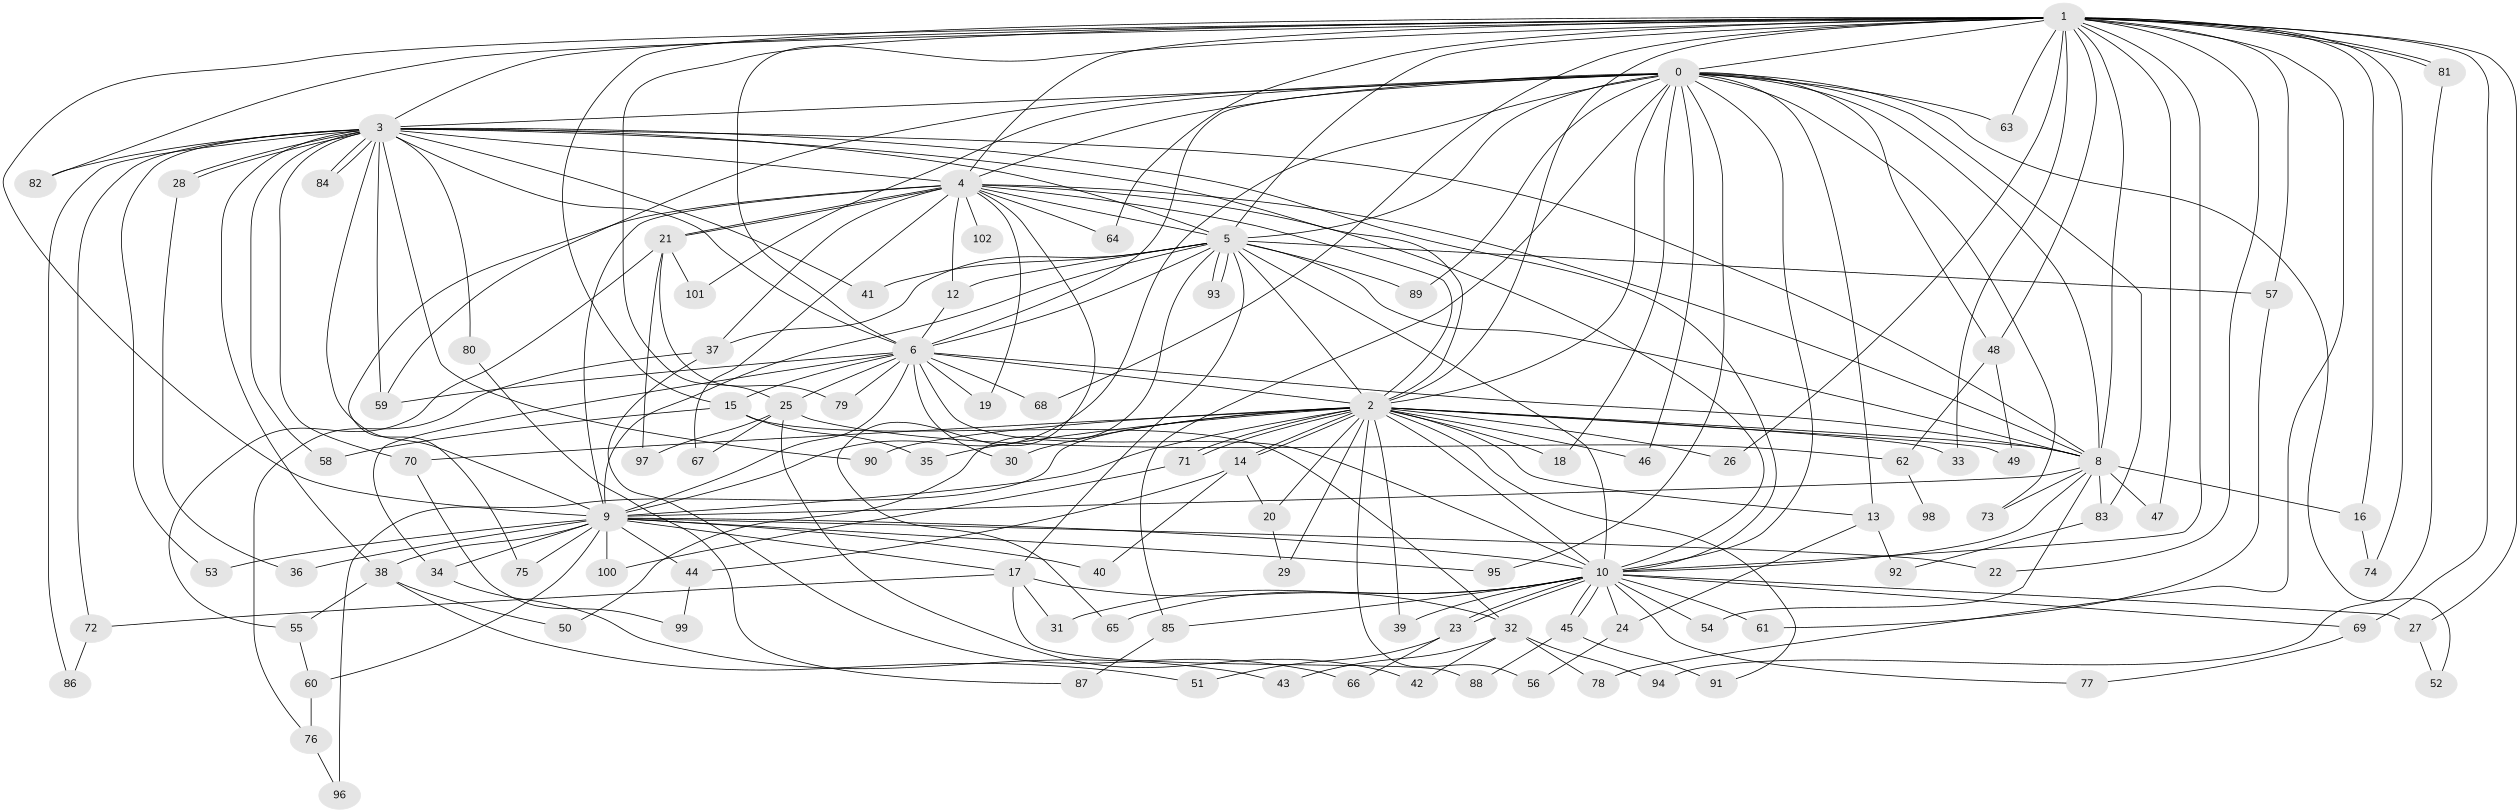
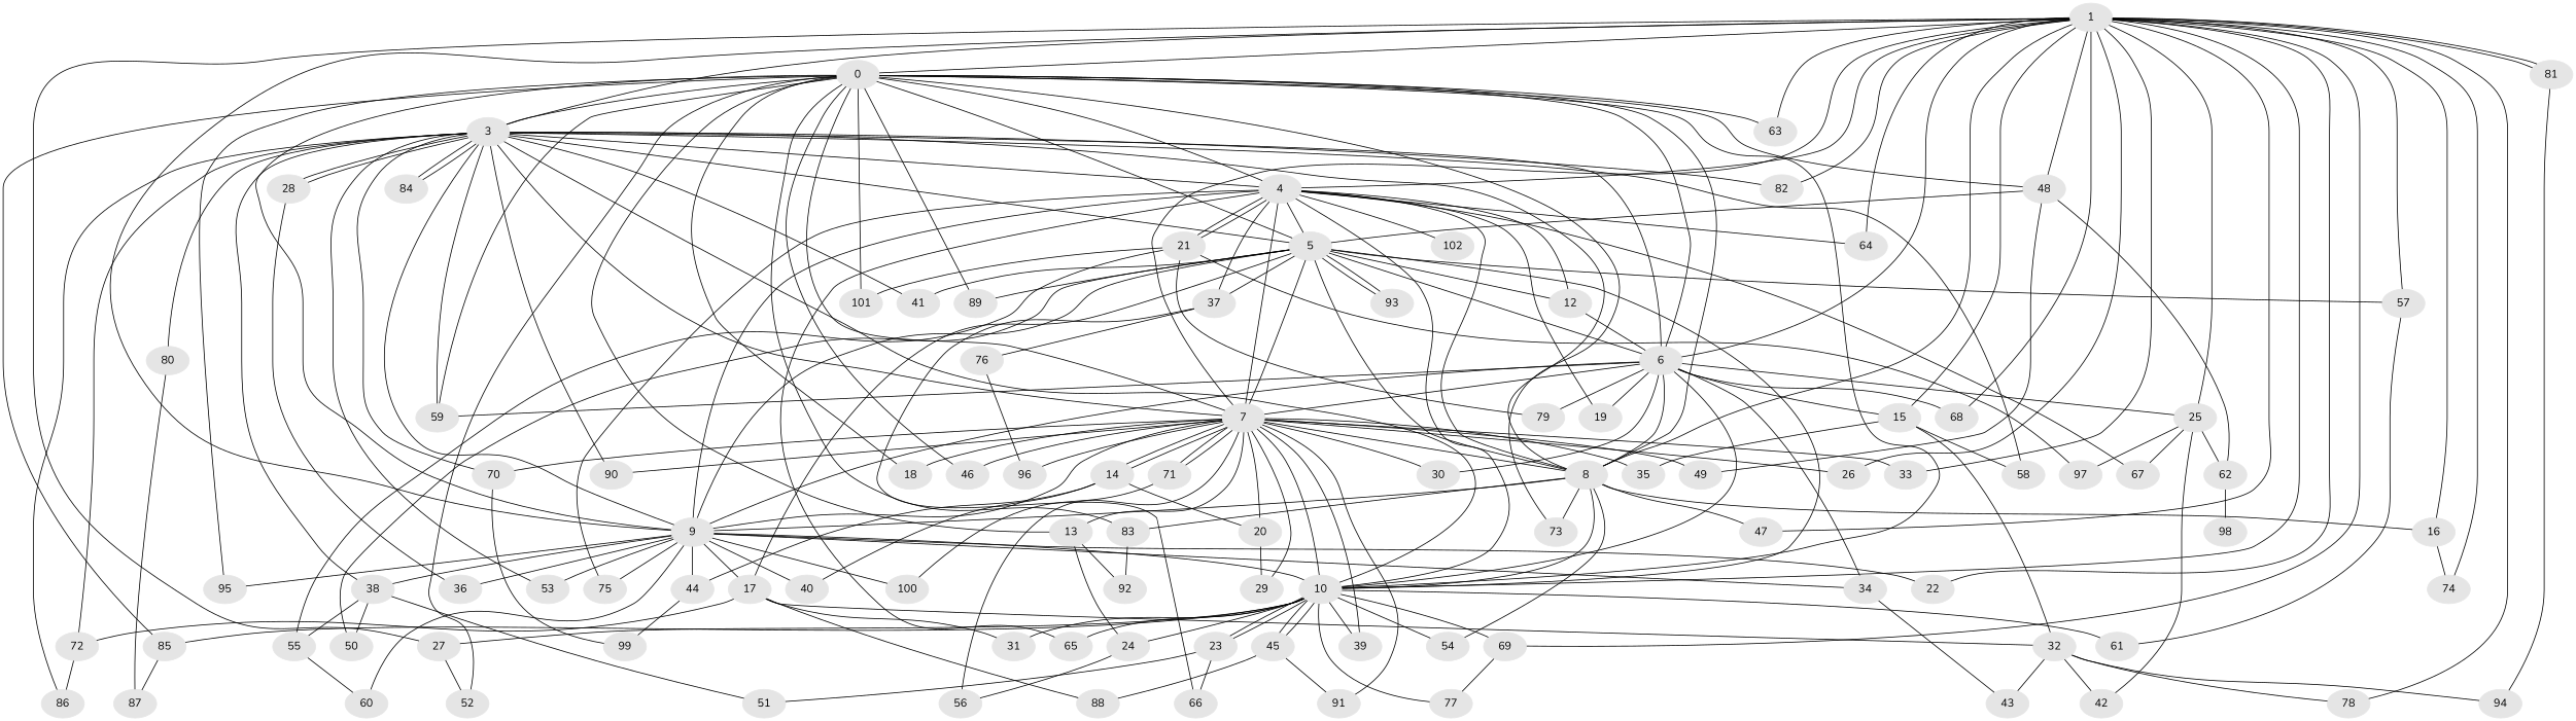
  graph {
    fontname=Nunito
    node [color=gray90 fontname=Nunito style=filled]
    edge [fontname=Nunito]
    n1 [label=0]
    1
    3
    4
    5
    6
-   7 [label=2]
+   7
    8
    9
    10
    15
    16
    22
    25
    26
    27
    33
    47
    48
    57
    63
    64
    68
    69
    74
    78
    81
    82
    13
    18
    46
    52
    59
    73
    83
    85
    89
    95
    101
    28
    38
    41
    53
    58
    70
    72
    80
    84
    86
    90
    12
    19
    21
    37
    65
    67
    75
    102
    17
    50
    93
    30
    34
    79
    14
    20
    29
    35
    39
    49
    56
    71
    91
    96
    54
    36
    40
    44
    60
    100
    23
    24
    31
    45
    61
    77
    32
    97
    42
    62
    94
    92
    87
    55
    51
    99
    66
    76
    88
    43
    98
    n1 -- 3
    n1 -- 4
    n1 -- 5
    n1 -- 6
    n1 -- 7
    n1 -- 8
    n1 -- 9
    n1 -- 10
    n1 -- 48
    n1 -- 63
    n1 -- 13
    n1 -- 18
    n1 -- 46
    n1 -- 52
    n1 -- 59
    n1 -- 73
    n1 -- 83
    n1 -- 85
    n1 -- 89
    n1 -- 95
    n1 -- 101
    1 -- n1
    1 -- 3
    1 -- 4
-   1 -- 5
+   48 -- 5
    1 -- 6
    1 -- 7
    1 -- 8
    1 -- 9
    1 -- 10
    1 -- 15
    1 -- 16
    1 -- 22
    1 -- 25
    1 -- 26
    1 -- 27
    1 -- 33
    1 -- 47
    1 -- 48
    1 -- 57
    1 -- 63
    1 -- 64
    1 -- 68
    1 -- 69
    1 -- 74
    1 -- 78
    1 -- 81
    1 -- 81
    1 -- 82
    3 -- 4
    3 -- 5
    3 -- 6
    3 -- 7
    3 -- 8
    3 -- 9
    3 -- 10
    3 -- 82
    3 -- 59
    3 -- 28
    3 -- 28
    3 -- 38
    3 -- 41
    3 -- 53
    3 -- 58
    3 -- 70
    3 -- 72
    3 -- 80
    3 -- 84
    3 -- 84
    3 -- 86
    3 -- 90
    4 -- 5
    4 -- 7
    4 -- 8
    4 -- 9
    4 -- 10
    4 -- 64
    4 -- 12
    4 -- 19
    4 -- 21
    4 -- 21
    4 -- 37
    4 -- 65
    4 -- 67
    4 -- 75
    4 -- 102
    5 -- 6
    5 -- 7
    5 -- 8
    5 -- 9
    5 -- 10
    5 -- 57
    5 -- 89
    5 -- 41
    5 -- 12
    5 -- 37
    5 -- 17
    5 -- 50
    5 -- 93
    5 -- 93
    6 -- 7
    6 -- 8
    6 -- 9
    6 -- 10
    6 -- 15
    6 -- 25
    6 -- 68
    6 -- 59
    6 -- 19
    6 -- 30
    6 -- 34
    6 -- 79
    7 -- 8
    7 -- 9
    7 -- 10
    7 -- 26
    7 -- 33
    7 -- 13
    7 -- 18
    7 -- 46
    7 -- 70
    7 -- 90
    7 -- 30
    7 -- 14
    7 -- 14
    7 -- 20
    7 -- 29
    7 -- 35
    7 -- 39
    7 -- 49
    7 -- 56
    7 -- 71
    7 -- 71
    7 -- 91
    7 -- 96
    8 -- 9
    8 -- 10
    8 -- 16
    8 -- 47
    8 -- 73
    8 -- 83
    8 -- 54
    9 -- 10
    9 -- 22
    9 -- 95
    9 -- 38
    9 -- 53
    9 -- 75
    9 -- 17
    9 -- 34
    9 -- 36
    9 -- 40
    9 -- 44
    9 -- 60
    9 -- 100
    10 -- 27
    10 -- 69
    10 -- 85
    10 -- 65
    10 -- 39
    10 -- 54
    10 -- 23
    10 -- 23
    10 -- 24
    10 -- 31
    10 -- 45
    10 -- 45
    10 -- 61
    10 -- 77
    15 -- 58
    15 -- 35
    15 -- 32
    16 -- 74
    25 -- 67
    25 -- 97
    25 -- 42
    25 -- 62
    27 -- 52
    48 -- 49
    48 -- 62
    57 -- 61
    69 -- 77
    81 -- 94
    13 -- 24
    13 -- 92
    83 -- 92
    85 -- 87
    28 -- 36
    38 -- 50
    38 -- 55
    38 -- 51
    70 -- 99
    72 -- 86
    80 -- 87
    12 -- 6
    21 -- 101
    21 -- 79
    21 -- 97
    21 -- 55
    37 -- 66
    37 -- 76
    17 -- 72
    17 -- 31
    17 -- 32
    17 -- 88
    34 -- 43
    14 -- 20
    14 -- 40
    14 -- 44
    20 -- 29
    71 -- 100
    44 -- 99
-   60 -- 76
    23 -- 51
    23 -- 66
    24 -- 56
    45 -- 91
    45 -- 88
    32 -- 78
    32 -- 42
    32 -- 94
    32 -- 43
    62 -- 98
    55 -- 60
    76 -- 96
  }
